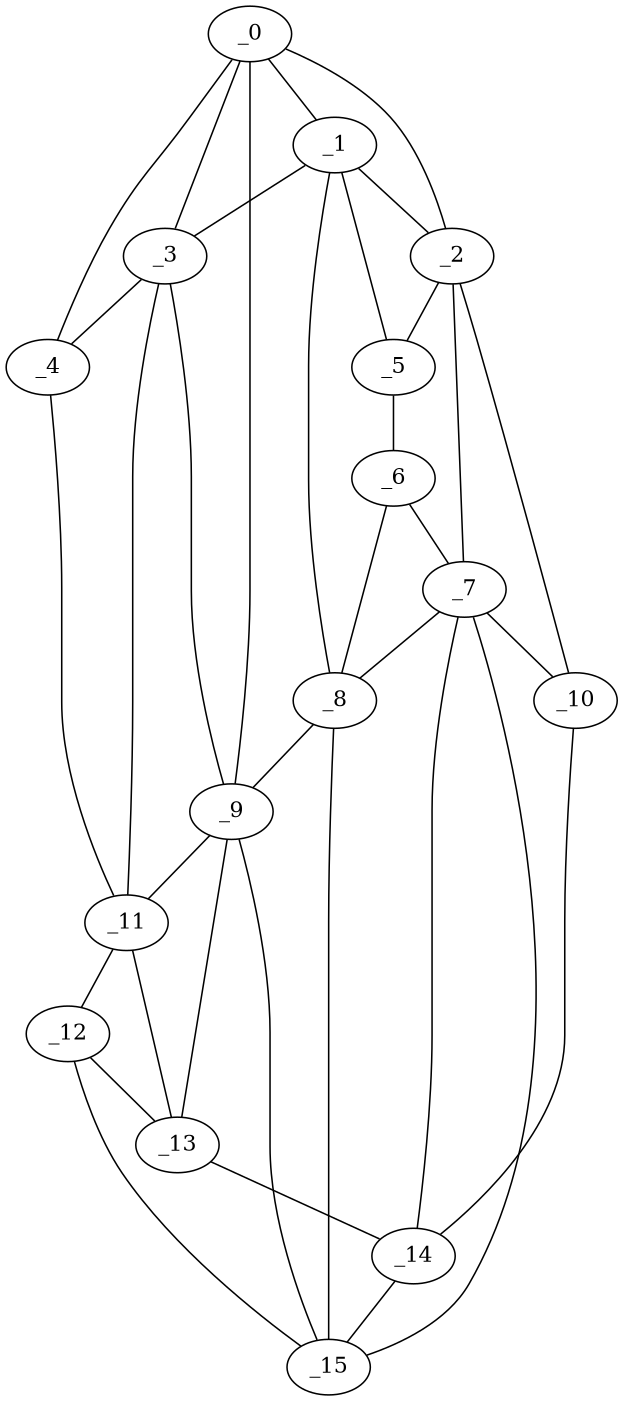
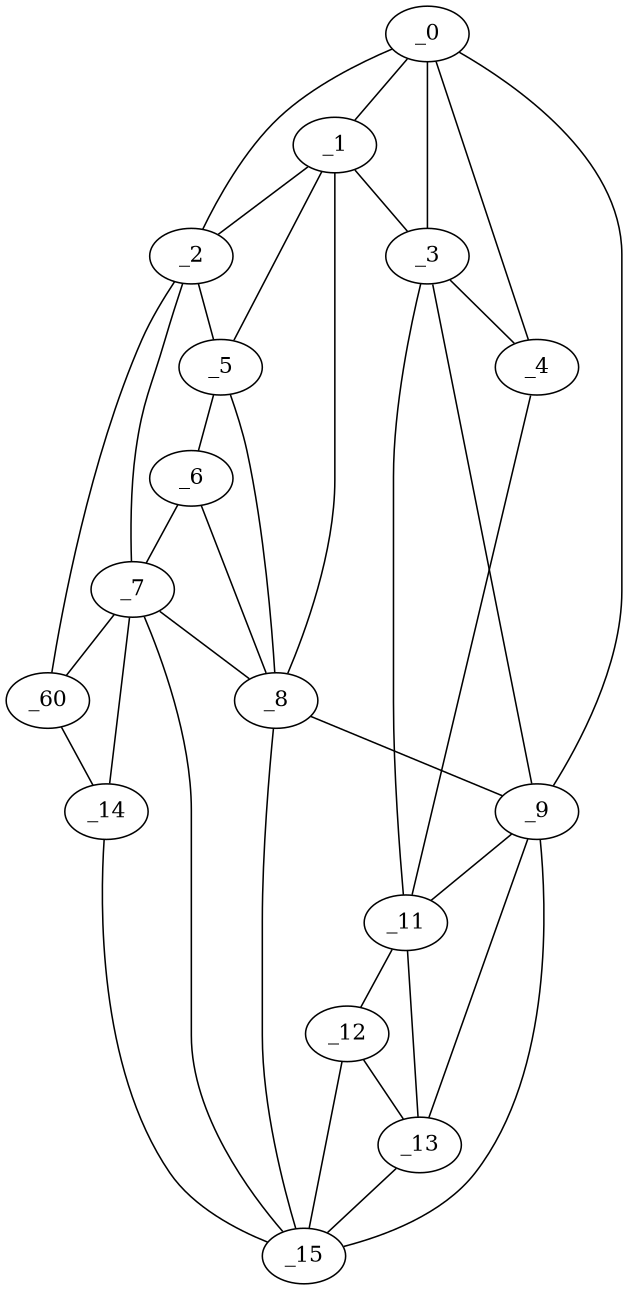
  graph {
    node [x=46 y=7]
    edge [valence=2]
    _0 [x=37 y=29]
    _1 [x=38 y=50]
    _2 [x=38 y=67]
    _3 [x=42 y=24]
    _4
    _9 [x=61 y=39]
    _5 [y=61]
    _8 [x=53 y=55]
    _7 [x=49 y=70]
-   _10 [x=62 y=124]
+   _10 [x=62 y=124 label=_60]
    _11 [x=63 y=5]
    _15 [x=93 y=36]
    _13 [x=86 y=26]
    _6 [y=64]
    _14 [x=91 y=120]
    _12 [x=83]
    _0 -- _1
    _0 -- _2 [valence=1]
    _0 -- _3 [valence=1]
    _0 -- _4 [valence=1]
    _0 -- _9 [valence=1]
    _1 -- _2 [valence=1]
    _1 -- _3 [valence=1]
    _1 -- _5
    _1 -- _8 [valence=1]
    _2 -- _5
    _2 -- _7
    _2 -- _10 [valence=1]
    _3 -- _4
    _3 -- _9
    _3 -- _11 [valence=1]
    _4 -- _11 [valence=1]
    _9 -- _11
    _9 -- _15 [valence=1]
    _9 -- _13
+   _5 -- _8
    _5 -- _6
    _8 -- _9
    _8 -- _15
    _7 -- _8
    _7 -- _10
    _7 -- _15
    _7 -- _14
    _10 -- _14 [valence=1]
    _11 -- _13
    _11 -- _12 [valence=1]
-   _13 -- _14
+   _13 -- _15
    _6 -- _8 [valence=1]
    _6 -- _7
    _14 -- _15 [valence=1]
    _12 -- _15 [valence=1]
    _12 -- _13
  }
